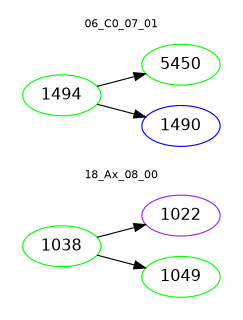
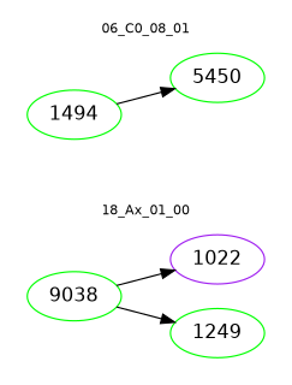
  digraph {
    fontname="DejaVu Sans"
    rankdir=LR
    node [color=green fontname="DejaVu Sans"]
    edge [color=black fontname="DejaVu Sans"]
-   n1 [label=1038]
-   n2 [label=1049]
+   n1 [label=9038]
+   n2 [label=1249]
    n3 [color=purple label=1022]
    n4 [label=1494]
-   n5 [color=blue label=1490]
    n6 [label=5450]
    subgraph cluster_1 {
      color=white
      fontsize=10
-     label="18_Ax_08_00"
+     label="18_Ax_01_00"
      n1
      n2
      n3
    }
    subgraph cluster_2 {
      color=white
      fontsize=10
-     label="06_C0_07_01"
+     label="06_C0_08_01"
      n4
-     n5
      n6
    }
    n1 -> n2
    n1 -> n3
-   n4 -> n5
    n4 -> n6
  }
